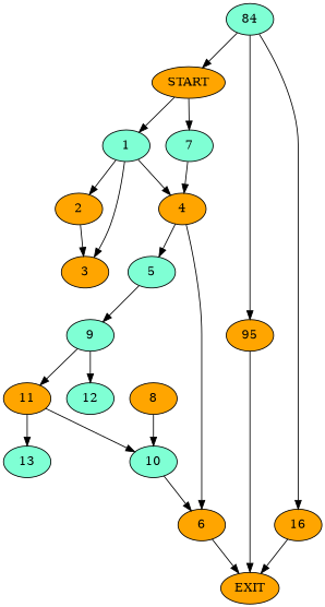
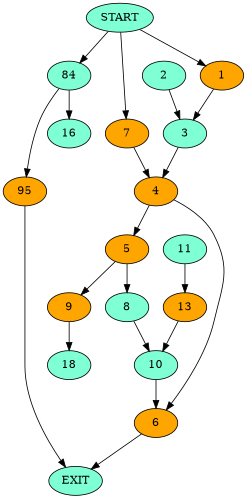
  digraph {
    node [fillcolor=orange style=filled]
-   n1 [label=START]
-   1 [fillcolor=aquamarine]
-   7 [fillcolor=aquamarine]
+   n1 [fillcolor=aquamarine label=START]
+   1
+   7
    n4 [fillcolor=aquamarine label=84]
-   2
-   3
+   2 [fillcolor=aquamarine]
+   3 [fillcolor=aquamarine]
    4
    n8 [label=95]
-   16
-   n10 [label=EXIT]
-   5 [fillcolor=aquamarine]
+   16 [fillcolor=aquamarine]
+   n10 [fillcolor=aquamarine label=EXIT]
+   5
    6
-   8
-   9 [fillcolor=aquamarine]
+   8 [fillcolor=aquamarine]
+   9
    10 [fillcolor=aquamarine]
-   11
-   12 [fillcolor=aquamarine]
-   13 [fillcolor=aquamarine]
+   11 [fillcolor=aquamarine]
+   12 [fillcolor=aquamarine label=18]
+   13
    n1 -> 1
    n1 -> 7
-   n4 -> n1
-   1 -> 2
+   n1 -> n4
    1 -> 3
    7 -> 4
    n4 -> n8
    n4 -> 16
    2 -> 3
-   1 -> 4
+   3 -> 4
    4 -> 5
    4 -> 6
    n8 -> n10
-   16 -> n10
+   5 -> 8
    5 -> 9
    6 -> n10
    8 -> 10
-   9 -> 11
    9 -> 12
    10 -> 6
    11 -> 13
-   11 -> 10
+   13 -> 10
  }
